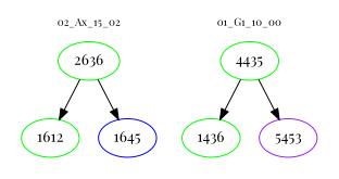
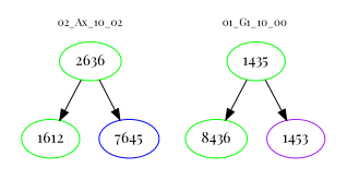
  digraph {
    fontname="Playfair Display"
    node [color=green fontname="Playfair Display"]
    edge [color=black fontname="Playfair Display"]
    n1 [label=2636]
    n2 [label=1612]
-   n3 [color=blue label=1645]
-   n4 [label=4435]
-   n5 [label=1436]
-   n6 [color=purple label=5453]
+   n3 [color=blue label=7645]
+   n4 [label=1435]
+   n5 [label=8436]
+   n6 [color=purple label=1453]
    subgraph cluster_1 {
      color=white
      fontsize=10
-     label="02_Ax_15_02"
+     label="02_Ax_10_02"
      n1
      n2
      n3
    }
    subgraph cluster_2 {
      color=white
      fontsize=10
      label="01_G1_10_00"
      n4
      n5
      n6
    }
    n1 -> n2
    n1 -> n3
    n4 -> n5
    n4 -> n6
  }
